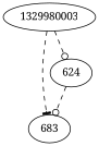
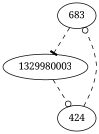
  strict digraph {
    fontname="Noto Serif"
    node [fontname="Noto Serif"]
    edge [arrowhead=odot fontname="Noto Serif" style=dashed]
    n1 [label=683]
-   624
+   624 [label=424]
    1329980003
    624 -> n1
-   1329980003 -> n1 [arrowhead=tee]
+   n1 -> 1329980003 [arrowhead=tee]
    1329980003 -> 624
  }
